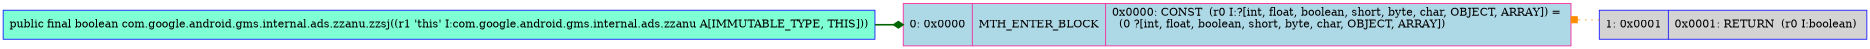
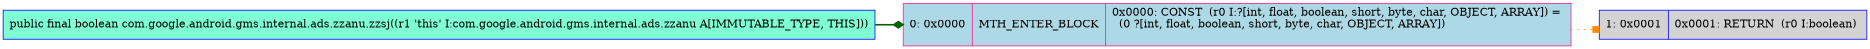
  digraph {
    rankdir=LR
    node [shape=record style=filled color=blue]
    n1 [label="{0\:\ 0x0000|MTH_ENTER_BLOCK\l|0x0000: CONST  (r0 I:?[int, float, boolean, short, byte, char, OBJECT, ARRAY]) = \l  (0 ?[int, float, boolean, short, byte, char, OBJECT, ARRAY])\l \l}" fillcolor=lightblue color=deeppink]
    n2 [label="{1\:\ 0x0001|0x0001: RETURN  (r0 I:boolean) \l}" fillcolor=lightgrey]
    n3 [label="{public final boolean com.google.android.gms.internal.ads.zzanu.zzsj((r1 'this' I:com.google.android.gms.internal.ads.zzanu A[IMMUTABLE_TYPE, THIS])) }" fillcolor=aquamarine]
-   n2 -> n1 [color=darkorange style=dotted arrowhead=box]
+   n1 -> n2 [color=darkorange style=dotted arrowhead=box]
    n3 -> n1 [color=darkgreen style=bold arrowhead=diamond]
  }
